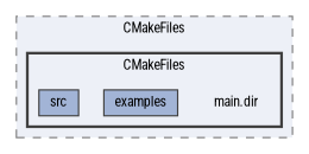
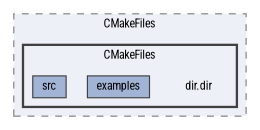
  digraph {
    compound=true
    fontname="Roboto Condensed"
    node [fontname="Roboto Condensed" fontsize=10 shape=box color=grey25 fillcolor="#a2b4d6" style=filled]
-   n1 [height=0.2 label="main.dir" shape=plaintext width=0.4 color="" fillcolor="" style=""]
+   n1 [height=0.2 label="dir.dir" shape=plaintext width=0.4 color="" fillcolor="" style=""]
    n2 [height=0.2 label=examples width=0.4]
    n3 [height=0.2 label=src width=0.4]
    subgraph cluster_1 {
      bgcolor="#edf0f7"
      fontsize=10
      label=CMakeFiles
      pencolor=grey50
      style="filled,dashed"
      subgraph cluster_2 {
        bgcolor="#edf0f7"
        fontsize=10
        pencolor=grey25
        style="filled,bold"
        n1
        n2
        n3
      }
    }
  }
